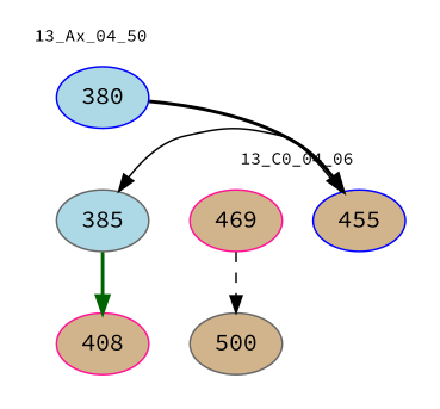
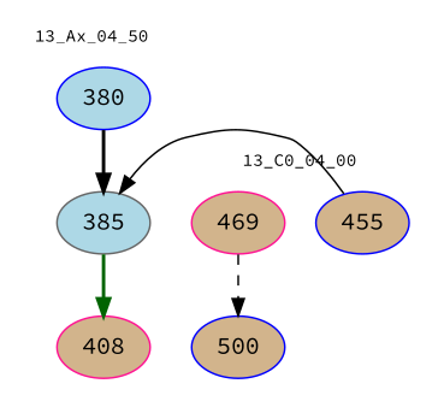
  digraph {
    fontname="Source Code Pro"
    node [color=blue fillcolor=tan fontname="Source Code Pro" style=filled]
    edge [color=black fontname="Source Code Pro" style=bold]
    n1 [fillcolor=lightblue label=380]
    n2 [color=gray40 fillcolor=lightblue label=385]
    n3 [color=deeppink label=408]
    n4 [label=455]
    n5 [color=deeppink label=469]
-   n6 [color=gray40 label=500]
+   n6 [label=500]
    subgraph cluster_1 {
      color=white
      fontsize=10
      label="13_Ax_04_50"
      n1
      n2
      n3
    }
    subgraph cluster_2 {
      color=white
      fontsize=10
-     label="13_C0_04_06"
+     label="13_C0_04_00"
      n4
      n5
      n6
    }
-   n1 -> n4
+   n1 -> n2
    n2 -> n3 [color=darkgreen]
    n4 -> n2 [style=solid]
    n5 -> n6 [style=dashed]
  }
